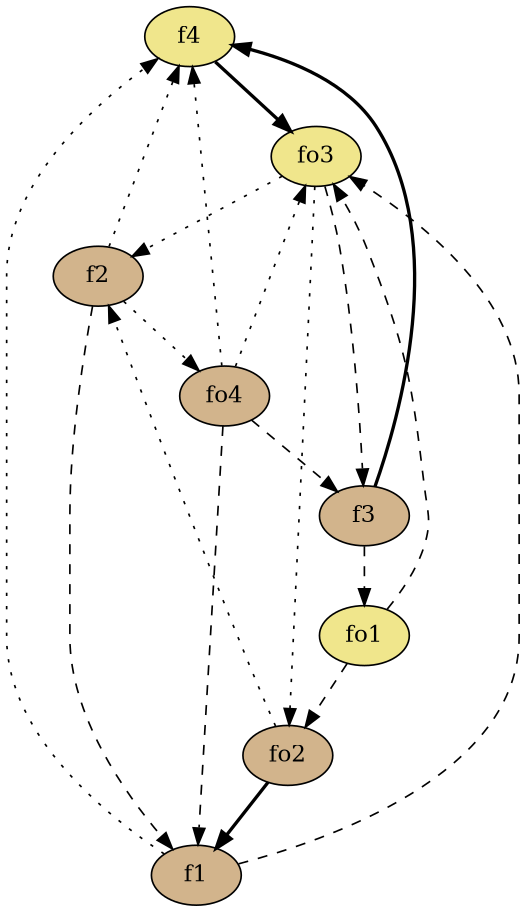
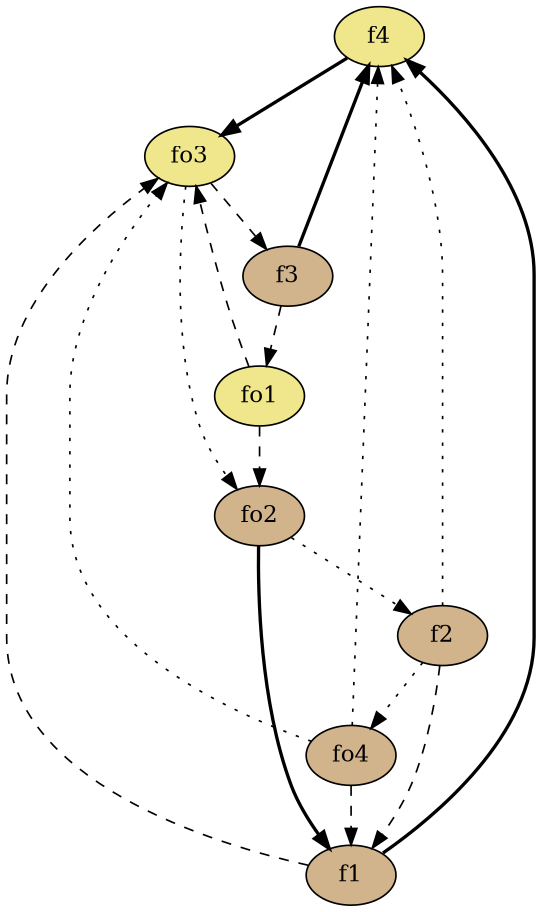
  strict digraph {
    fontname="DejaVu Serif"
    node [fillcolor=tan fontname="DejaVu Serif" style=filled]
    edge [fontname="DejaVu Serif" style=dotted weight=2]
    f4 [fillcolor=khaki]
    f1
    fo3 [fillcolor=khaki]
    f2
    f3
    fo2
    fo4
    fo1 [fillcolor=khaki]
    f4 -> fo3 [style=bold]
-   f1 -> f4
+   f1 -> f4 [style=bold]
    f1 -> fo3 [style=dashed]
-   fo3 -> f2
    fo3 -> f3 [style=dashed]
    fo3 -> fo2
    f2 -> f4
    f2 -> f1 [style=dashed]
    f2 -> fo4
    f3 -> f4 [style=bold]
    f3 -> fo1 [style=dashed]
    fo2 -> f1 [style=bold]
    fo2 -> f2
    fo4 -> f4
    fo4 -> f1 [style=dashed]
    fo4 -> fo3
-   fo4 -> f3 [style=dashed]
    fo1 -> fo3 [style=dashed]
    fo1 -> fo2 [style=dashed]
  }
